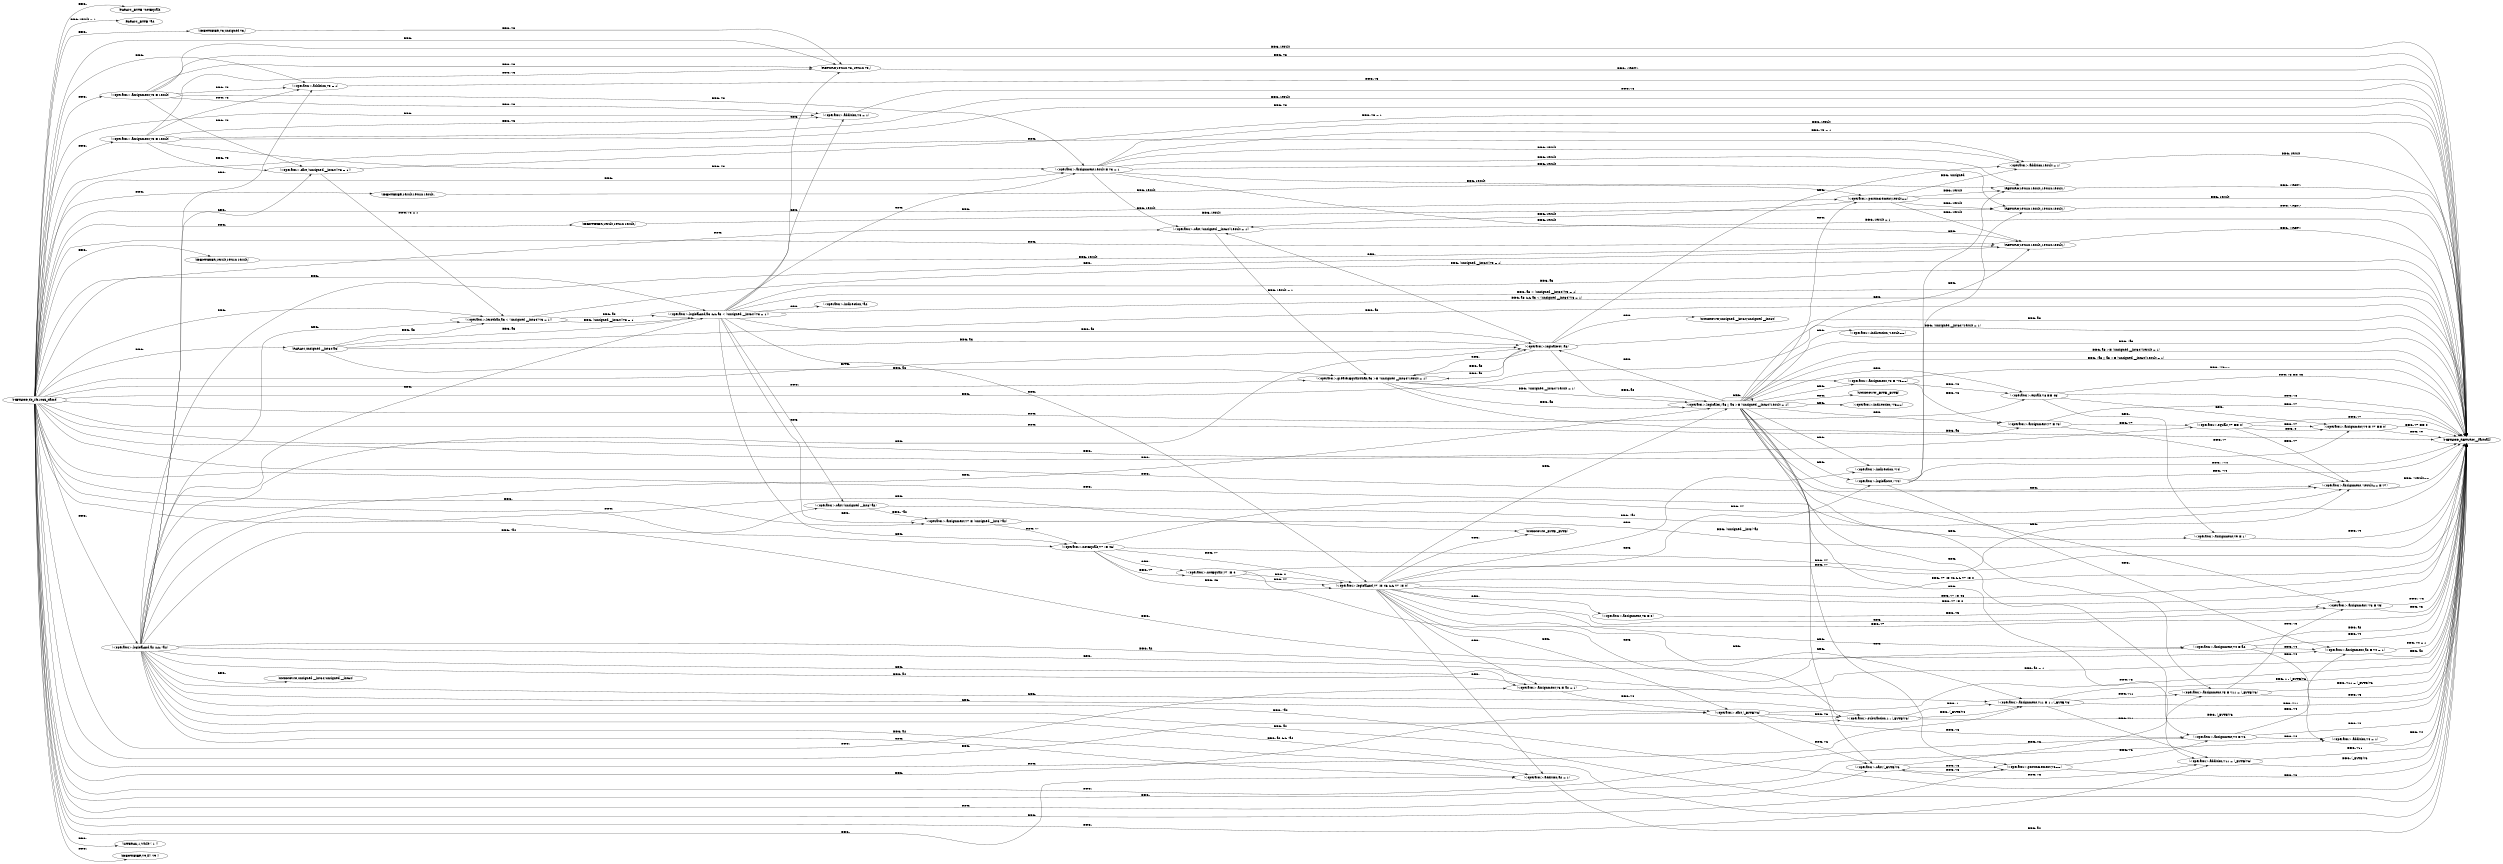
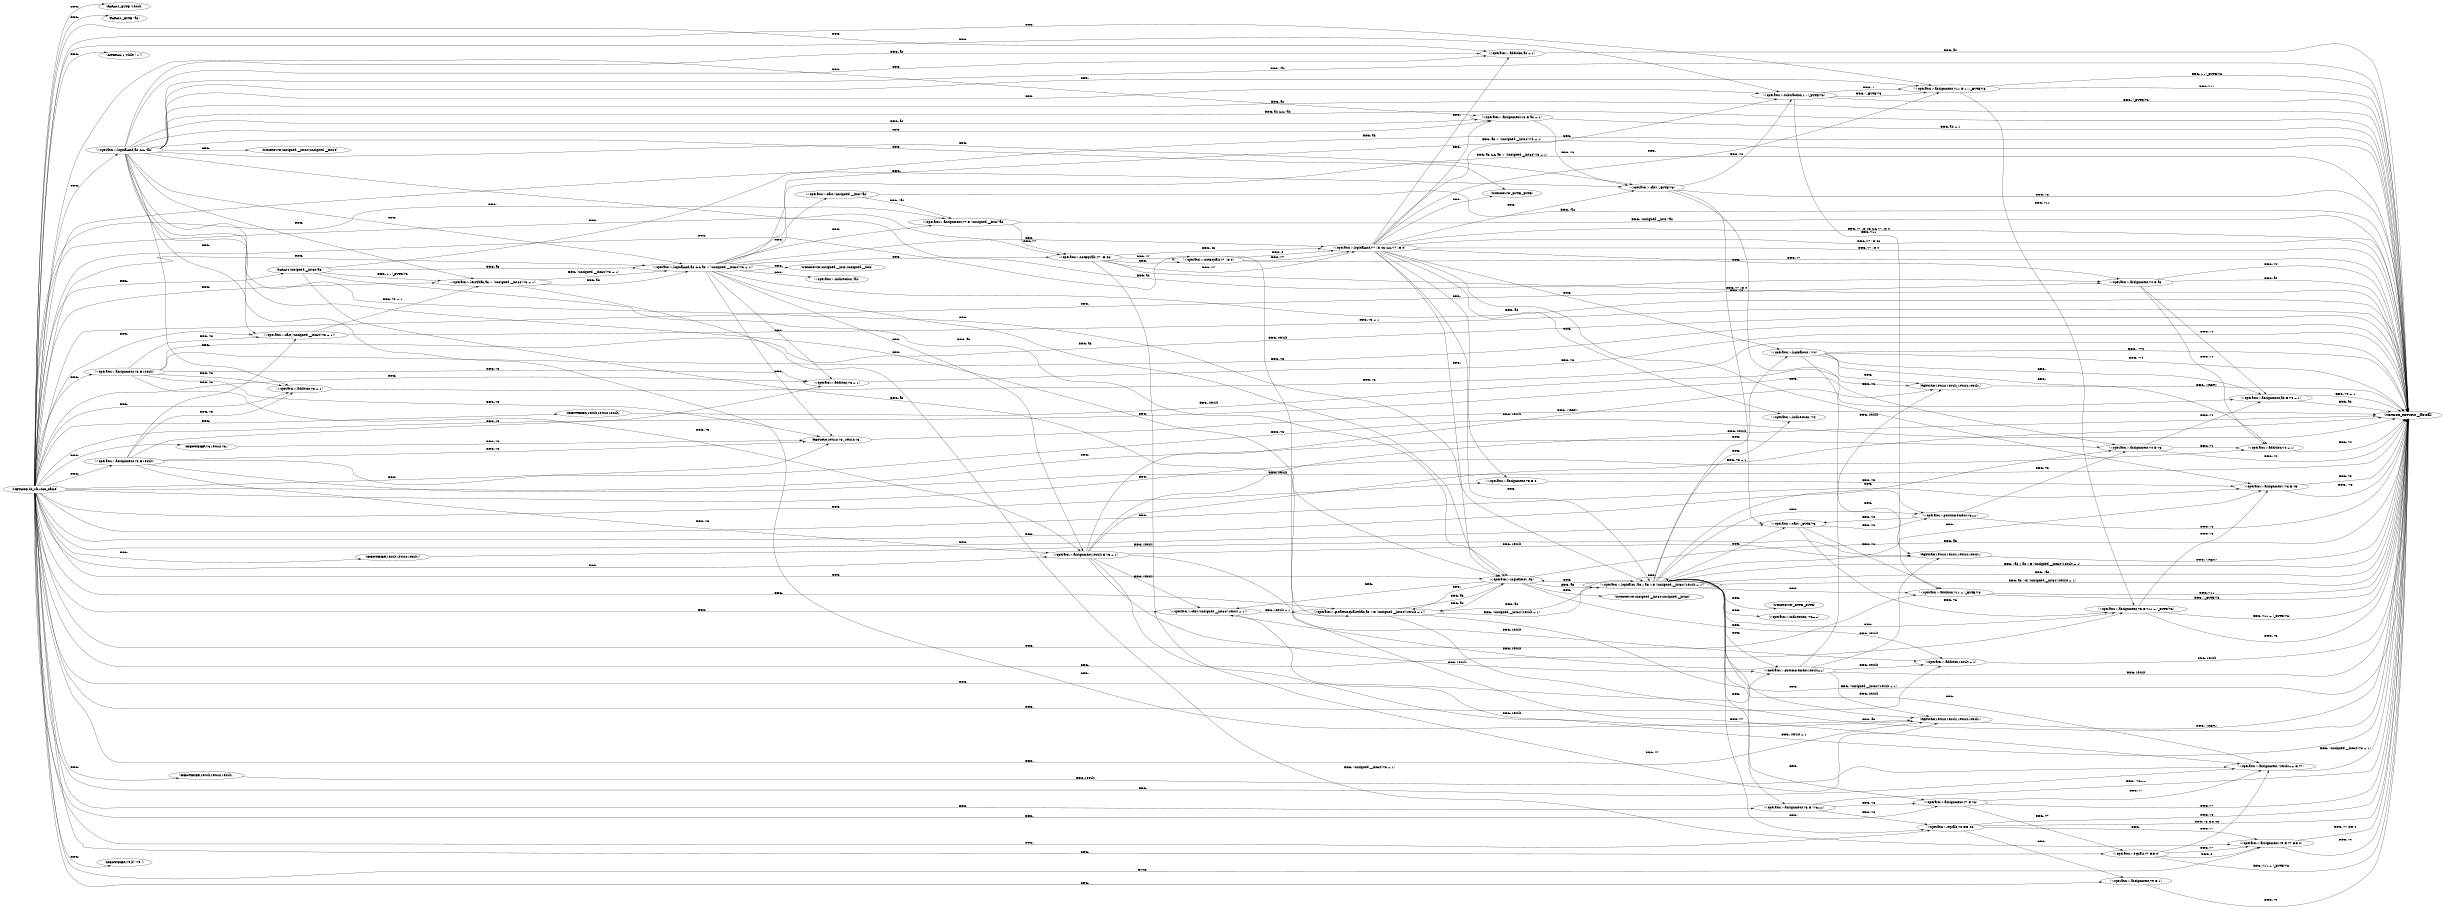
  digraph {
    rankdir=LR
    n1 [label="(METHOD,do_rfc1035_name)"]
-   n2 [label="(PARAM,_BYTE *notEquals)"]
+   n2 [label="(PARAM,_BYTE *result)"]
    n3 [label="(PARAM,_BYTE *a2)"]
    n4 [label="(PARAM,unsigned __int64 a3)"]
    n5 [label="(<operator>.assignment,v3 = result)"]
    n6 [label="(<operator>.logicalAnd,a2 && *a2)"]
    n7 [label="(LITERAL,1,while ( 1 ))"]
    n8 [label="(<operator>.logicalAnd,a3 && a3 < (unsigned __int64)(v3 + 1))"]
    n9 [label="(<operator>.lessThan,a3 < (unsigned __int64)(v3 + 1))"]
    n10 [label="(<operator>.cast,(unsigned __int64)(v3 + 1))"]
    n11 [label="(<operator>.addition,v3 + 1)"]
    n12 [label="(RETURN,return v3;,return v3;)"]
-   n13 [label="(IDENTIFIER,v3,unsigned v3;)"]
+   n13 [label="(IDENTIFIER,v3,return v3;)"]
    n14 [label="(<operator>.assignment,result = v3 + 1)"]
    n15 [label="(<operator>.addition,v3 + 1)"]
    n16 [label="(<operator>.assignment,v7 = (unsigned __int8)*a2)"]
    n17 [label="(<operator>.notEquals,v7 != 46)"]
    n18 [label="(<operator>.notEquals,v7 != 0)"]
    n19 [label="(<operator>.assignment,v4 = a2)"]
    n20 [label="(<operator>.assignment,v5 = 0)"]
    n21 [label="(<operator>.assignment,*v3 = v5)"]
    n22 [label="(IDENTIFIER,result,return result;)"]
    n23 [label="(<operator>.assignment,a2 = v4 + 1)"]
    n24 [label="(<operator>.addition,v4 + 1)"]
    n25 [label="(IDENTIFIER,result,return result;)"]
    n26 [label="(<operator>.assignment,v3 = result)"]
    n27 [label="(<operator>.assignment,v6 = a2 + 1)"]
    n28 [label="(<operator>.addition,a2 + 1)"]
    n29 [label="(<operator>.assignment,v11 = 1 - (_BYTE)v6)"]
    n30 [label="(<operator>.subtraction,1 - (_BYTE)v6)"]
    n31 [label="(<operator>.cast,(_BYTE)v6)"]
    n32 [label="(<operator>.logicalNot,!a3)"]
    n33 [label="(<operator>.greaterEqualsThan,a3 >= (unsigned __int64)(result + 1))"]
    n34 [label="(<operator>.cast,(unsigned __int64)(result + 1))"]
    n35 [label="(<operator>.addition,result + 1)"]
    n36 [label="(<operator>.assignment,*result++ = v7)"]
    n37 [label="(<operator>.postIncrement,result++)"]
    n38 [label="(<operator>.assignment,v4 = v6)"]
    n39 [label="(<operator>.assignment,v5 = v11 + (_BYTE)v6)"]
    n40 [label="(<operator>.addition,v11 + (_BYTE)v6)"]
    n41 [label="(<operator>.cast,(_BYTE)v6)"]
    n42 [label="(<operator>.assignment,v8 = *v6++)"]
    n43 [label="(<operator>.postIncrement,v6++)"]
    n44 [label="(<operator>.assignment,v7 = v8)"]
    n45 [label="(<operator>.equals,v8 == 46)"]
    n46 [label="(<operator>.assignment,v9 = 1)"]
    n47 [label="(<operator>.assignment,v9 = v7 == 0)"]
    n48 [label="(<operator>.equals,v7 == 0)"]
    n49 [label="(IDENTIFIER,v9,if ( v9 ))"]
    n50 [label="(RETURN,return result;,return result;)"]
    n51 [label="(IDENTIFIER,result,return result;)"]
    n52 [label="(METHOD_RETURN,__fastcall)"]
    n53 [label="(<operator>.cast,(unsigned __int8)*a2)"]
    n54 [label="(<operator>.logicalOr,!a3 || a3 >= (unsigned __int64)(result + 1))"]
    n55 [label="(UNKNOWN,unsigned __int64,unsigned __int64)"]
    n56 [label="(UNKNOWN,_BYTE,_BYTE)"]
    n57 [label="(<operator>.logicalAnd,v7 != 46 && v7 != 0)"]
+   n58 [label="(UNKNOWN,unsigned __int8,unsigned __int8)"]
    n59 [label="(<operator>.indirection,*a2)"]
    n60 [label="(RETURN,return result;,return result;)"]
    n61 [label="(RETURN,return result;,return result;)"]
    n62 [label="(UNKNOWN,unsigned __int64,unsigned __int64)"]
    n63 [label="(<operator>.logicalNot,!*v4)"]
    n64 [label="(<operator>.indirection,*v4)"]
-   n65 [label="(<operator>.indirection,*result++)"]
    n66 [label="(UNKNOWN,_BYTE,_BYTE)"]
    n67 [label="(<operator>.indirection,*v6++)"]
    n1 -> n2 [label="DDG: "]
-   n1 -> n3 [label="DDG: result + 1"]
+   n1 -> n3 [label="DDG: "]
    n1 -> n4 [label="DDG: "]
    n1 -> n5 [label="DDG: "]
    n1 -> n6 [label="DDG: "]
    n1 -> n7 [label="DDG: "]
    n1 -> n8 [label="DDG: "]
    n1 -> n9 [label="DDG: "]
+   n1 -> n10 [label="DDG: "]
    n1 -> n11 [label="DDG: "]
    n1 -> n12 [label="DDG: "]
    n1 -> n13 [label="DDG: "]
    n1 -> n14 [label="DDG: "]
    n1 -> n15 [label="DDG: "]
    n1 -> n16 [label="DDG: "]
    n1 -> n17 [label="DDG: "]
+   n1 -> n18 [label="DDG: "]
+   n1 -> n19 [label="DDG: "]
+   n1 -> n20 [label="DDG: "]
+   n1 -> n21 [label="DDG: "]
    n1 -> n22 [label="DDG: "]
    n1 -> n23 [label="DDG: "]
    n1 -> n24 [label="DDG: "]
    n1 -> n25 [label="DDG: "]
    n1 -> n26 [label="DDG: "]
    n1 -> n27 [label="DDG: "]
    n1 -> n28 [label="DDG: "]
    n1 -> n29 [label="DDG: "]
    n1 -> n30 [label="DDG: "]
    n1 -> n31 [label="DDG: "]
-   n1 -> n32 [label="BYTE: "]
+   n1 -> n32 [label="DDG: "]
    n1 -> n33 [label="DDG: "]
    n1 -> n34 [label="DDG: "]
    n1 -> n35 [label="DDG: "]
    n1 -> n36 [label="DDG: "]
    n1 -> n37 [label="DDG: "]
    n1 -> n38 [label="DDG: "]
+   n1 -> n39 [label="DDG: "]
    n1 -> n40 [label="DDG: "]
    n1 -> n41 [label="DDG: "]
    n1 -> n42 [label="DDG: "]
    n1 -> n43 [label="DDG: "]
    n1 -> n44 [label="DDG: "]
    n1 -> n45 [label="DDG: "]
    n1 -> n46 [label="DDG: "]
-   n1 -> n47 [label="DDG: "]
+   n1 -> n47 [label="BYTE: "]
    n1 -> n48 [label="DDG: "]
    n1 -> n49 [label="DDG: "]
    n1 -> n50 [label="DDG: "]
    n1 -> n51 [label="DDG: "]
    n4 -> n8 [label="DDG: a3"]
-   n4 -> n9 [label="DDG: a3"]
+   n4 -> n9 [label="DDG: 1 - (_BYTE)v6"]
    n4 -> n32 [label="DDG: a3"]
    n4 -> n33 [label="DDG: a3"]
    n4 -> n52 [label="DDG: a3"]
    n5 -> n10 [label="DDG: v3"]
    n5 -> n11 [label="DDG: v3"]
    n5 -> n12 [label="DDG: v3"]
    n5 -> n14 [label="DDG: v3"]
    n5 -> n15 [label="DDG: v3"]
    n5 -> n52 [label="DDG: result"]
    n5 -> n52 [label="DDG: v3"]
    n6 -> n8 [label="CDG: "]
-   n6 -> n9 [label="CDG: "]
+   n6 -> n9 [label="DDG: "]
    n6 -> n10 [label="CDG: "]
    n6 -> n11 [label="CDG: "]
    n6 -> n19 [label="DDG: a2"]
    n6 -> n27 [label="DDG: a2"]
    n6 -> n27 [label="CDG: "]
    n6 -> n28 [label="DDG: a2"]
    n6 -> n28 [label="CDG: "]
    n6 -> n29 [label="CDG: "]
    n6 -> n30 [label="CDG: "]
    n6 -> n31 [label="CDG: "]
    n6 -> n32 [label="CDG: "]
    n6 -> n50 [label="CDG: "]
    n6 -> n52 [label="DDG: *a2"]
    n6 -> n52 [label="DDG: a2"]
    n6 -> n52 [label="DDG: a2 && *a2"]
-   n6 -> n53 [label="DDG: *a2"]
    n6 -> n54 [label="CDG: "]
    n6 -> n55 [label="CDG: "]
    n6 -> n56 [label="CDG: "]
    n8 -> n12 [label="CDG: "]
    n8 -> n14 [label="CDG: "]
    n8 -> n15 [label="CDG: "]
    n8 -> n16 [label="CDG: "]
    n8 -> n17 [label="CDG: "]
    n8 -> n32 [label="DDG: a3"]
    n8 -> n52 [label="DDG: a3"]
    n8 -> n52 [label="DDG: a3 < (unsigned __int64)(v3 + 1)"]
    n8 -> n52 [label="DDG: a3 && a3 < (unsigned __int64)(v3 + 1)"]
    n8 -> n53 [label="CDG: "]
    n8 -> n57 [label="CDG: "]
+   n8 -> n58 [label="CDG: "]
    n8 -> n59 [label="CDG: "]
    n9 -> n8 [label="DDG: a3"]
    n9 -> n8 [label="DDG: (unsigned __int64)(v3 + 1)"]
-   n9 -> n52 [label="DDG: (unsigned __int64)(v3 + 1)"]
+   n9 -> n47 [label="DDG: (unsigned __int64)(v3 + 1)"]
    n10 -> n9 [label="DDG: v3 + 1"]
    n10 -> n52 [label="DDG: v3 + 1"]
    n11 -> n52 [label="DDG: v3"]
    n12 -> n52 [label="DDG: <RET>"]
    n13 -> n12 [label="DDG: v3"]
    n14 -> n34 [label="DDG: result"]
    n14 -> n35 [label="DDG: result"]
    n14 -> n37 [label="DDG: result"]
    n14 -> n50 [label="DDG: result"]
    n14 -> n52 [label="DDG: result"]
    n14 -> n52 [label="DDG: v3 + 1"]
    n14 -> n60 [label="DDG: result"]
    n14 -> n61 [label="DDG: result"]
    n15 -> n52 [label="DDG: v3"]
    n16 -> n17 [label="DDG: v7"]
    n16 -> n52 [label="DDG: (unsigned __int8)*a2"]
    n17 -> n18 [label="DDG: v7"]
    n17 -> n18 [label="CDG: "]
    n17 -> n36 [label="DDG: v7"]
-   n17 -> n52 [label="DDG: v7"]
+   n17 -> n52 [label="DDG: v7 != 0"]
    n17 -> n57 [label="DDG: v7"]
    n17 -> n57 [label="DDG: 46"]
    n18 -> n36 [label="DDG: v7"]
    n18 -> n52 [label="DDG: v7"]
    n18 -> n57 [label="DDG: v7"]
    n18 -> n57 [label="DDG: 0"]
    n19 -> n23 [label="DDG: v4"]
    n19 -> n24 [label="DDG: v4"]
    n19 -> n52 [label="DDG: v4"]
    n19 -> n52 [label="DDG: a2"]
    n20 -> n21 [label="DDG: v5"]
    n21 -> n52 [label="DDG: *v3"]
    n21 -> n52 [label="DDG: v5"]
    n22 -> n60 [label="DDG: result"]
    n23 -> n52 [label="DDG: a2"]
    n23 -> n52 [label="DDG: v4 + 1"]
    n24 -> n52 [label="DDG: v4"]
    n25 -> n61 [label="DDG: result"]
    n26 -> n10 [label="DDG: v3"]
    n26 -> n11 [label="DDG: v3"]
    n26 -> n12 [label="DDG: v3"]
    n26 -> n14 [label="DDG: v3"]
    n26 -> n15 [label="DDG: v3"]
    n26 -> n52 [label="DDG: v3"]
    n26 -> n52 [label="DDG: result"]
    n27 -> n31 [label="DDG: v6"]
    n27 -> n52 [label="DDG: a2 + 1"]
    n28 -> n52 [label="DDG: a2"]
    n29 -> n39 [label="DDG: v11"]
-   n29 -> n40 [label="DDG: v11"]
+   n30 -> n40 [label="DDG: v11"]
    n29 -> n52 [label="DDG: 1 - (_BYTE)v6"]
    n29 -> n52 [label="DDG: v11"]
    n30 -> n29 [label="DDG: 1"]
    n30 -> n29 [label="DDG: (_BYTE)v6"]
    n30 -> n52 [label="DDG: (_BYTE)v6"]
    n31 -> n30 [label="DDG: v6"]
    n31 -> n38 [label="DDG: v6"]
    n31 -> n41 [label="DDG: v6"]
    n31 -> n52 [label="DDG: v6"]
    n32 -> n33 [label="DDG: a3"]
    n32 -> n33 [label="CDG: "]
    n32 -> n34 [label="CDG: "]
    n32 -> n35 [label="CDG: "]
    n32 -> n52 [label="DDG: a3"]
    n32 -> n54 [label="DDG: a3"]
    n32 -> n62 [label="CDG: "]
    n33 -> n32 [label="DDG: a3"]
    n33 -> n52 [label="DDG: (unsigned __int64)(result + 1)"]
    n33 -> n52 [label="DDG: a3"]
    n33 -> n54 [label="DDG: a3"]
    n33 -> n54 [label="DDG: (unsigned __int64)(result + 1)"]
    n34 -> n33 [label="DDG: result + 1"]
    n34 -> n52 [label="DDG: result + 1"]
    n35 -> n52 [label="DDG: result"]
-   n36 -> n52 [label="DDG: *result++"]
+   n36 -> n52 [label="DDG: (unsigned __int64)(v3 + 1)"]
    n37 -> n34 [label="DDG: result"]
-   n37 -> n35 [label="DDG: unsigned"]
+   n37 -> n35 [label="DDG: result"]
    n37 -> n50 [label="DDG: result"]
    n37 -> n52 [label="DDG: result"]
    n37 -> n60 [label="DDG: result"]
    n37 -> n61 [label="DDG: result"]
    n38 -> n23 [label="DDG: v4"]
    n38 -> n24 [label="DDG: v4"]
    n38 -> n52 [label="DDG: v4"]
    n39 -> n21 [label="DDG: v5"]
    n39 -> n52 [label="DDG: v5"]
    n39 -> n52 [label="DDG: v11 + (_BYTE)v6"]
    n40 -> n52 [label="DDG: v11"]
    n40 -> n52 [label="DDG: (_BYTE)v6"]
    n41 -> n39 [label="DDG: v6"]
    n41 -> n40 [label="DDG: v6"]
    n41 -> n43 [label="DDG: v6"]
    n42 -> n44 [label="DDG: v8"]
    n42 -> n45 [label="DDG: v8"]
    n42 -> n52 [label="DDG: *v6++"]
    n43 -> n38 [label="DDG: v6"]
    n43 -> n41 [label="DDG: v6"]
    n43 -> n52 [label="DDG: v6"]
    n44 -> n36 [label="DDG: v7"]
    n44 -> n48 [label="DDG: v7"]
    n44 -> n52 [label="DDG: v7"]
    n45 -> n46 [label="CDG: "]
    n45 -> n47 [label="CDG: "]
    n45 -> n52 [label="DDG: v8 == 46"]
    n45 -> n52 [label="DDG: v8"]
    n46 -> n52 [label="DDG: v9"]
    n47 -> n52 [label="DDG: v7 == 0"]
    n47 -> n52 [label="DDG: v9"]
    n48 -> n36 [label="DDG: v7"]
    n48 -> n47 [label="DDG: v7"]
    n48 -> n47 [label="DDG: 0"]
-   n48 -> n52 [label="DDG: v7"]
+   n48 -> n52 [label="DDG: v11 + (_BYTE)v6"]
    n50 -> n52 [label="DDG: <RET>"]
    n51 -> n50 [label="DDG: result"]
    n53 -> n16 [label="DDG: *a2"]
    n53 -> n52 [label="DDG: *a2"]
    n54 -> n21 [label="CDG: "]
    n54 -> n32 [label="CDG: "]
    n54 -> n36 [label="CDG: "]
    n54 -> n37 [label="CDG: "]
    n54 -> n38 [label="CDG: "]
    n54 -> n39 [label="CDG: "]
    n54 -> n40 [label="CDG: "]
    n54 -> n41 [label="CDG: "]
    n54 -> n42 [label="CDG: "]
    n54 -> n43 [label="CDG: "]
    n54 -> n44 [label="CDG: "]
    n54 -> n45 [label="CDG: "]
    n54 -> n50 [label="CDG: "]
    n54 -> n52 [label="DDG: !a3 || a3 >= (unsigned __int64)(result + 1)"]
    n54 -> n52 [label="DDG: !a3"]
    n54 -> n52 [label="DDG: a3 >= (unsigned __int64)(result + 1)"]
    n54 -> n54 [label="CDG: "]
    n54 -> n63 [label="CDG: "]
    n54 -> n64 [label="CDG: "]
-   n54 -> n65 [label="CDG: "]
    n54 -> n66 [label="CDG: "]
    n54 -> n67 [label="CDG: "]
    n57 -> n19 [label="CDG: "]
    n57 -> n20 [label="CDG: "]
    n57 -> n21 [label="CDG: "]
    n57 -> n27 [label="CDG: "]
    n57 -> n28 [label="CDG: "]
    n57 -> n29 [label="CDG: "]
    n57 -> n30 [label="CDG: "]
    n57 -> n31 [label="CDG: "]
+   n57 -> n32 [label="CDG: "]
    n57 -> n52 [label="DDG: v7 != 46 && v7 != 0"]
    n57 -> n52 [label="DDG: v7 != 46"]
    n57 -> n52 [label="DDG: v7 != 0"]
    n57 -> n54 [label="CDG: "]
    n57 -> n56 [label="CDG: "]
    n57 -> n63 [label="CDG: "]
    n57 -> n64 [label="CDG: "]
    n60 -> n52 [label="DDG: <RET>"]
    n61 -> n52 [label="DDG: <RET>"]
    n63 -> n23 [label="CDG: "]
+   n63 -> n24 [label="CDG: "]
    n63 -> n52 [label="DDG: !*v4"]
    n63 -> n52 [label="DDG: *v4"]
    n63 -> n60 [label="CDG: "]
    n63 -> n61 [label="CDG: "]
  }
